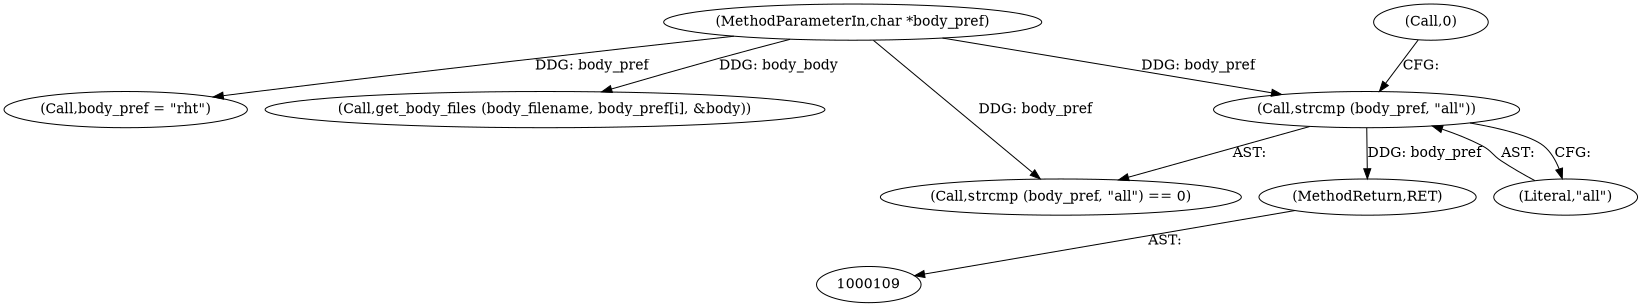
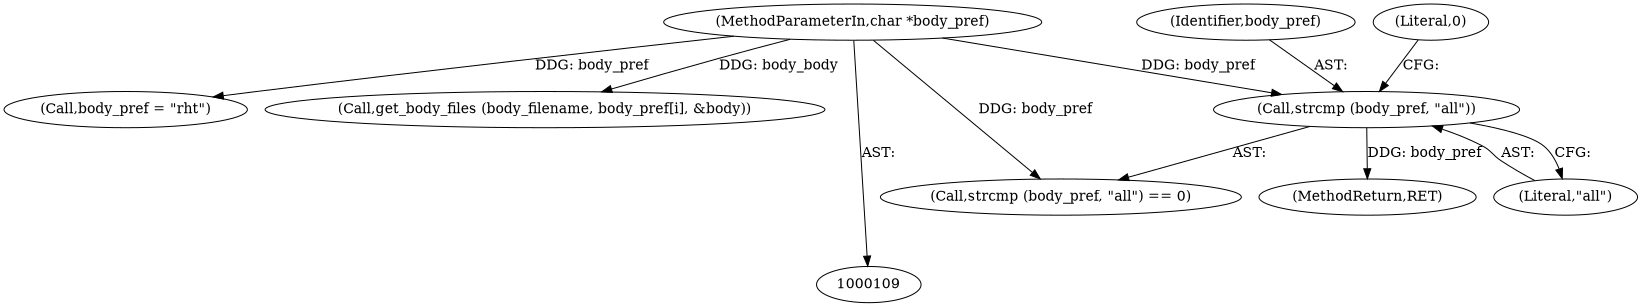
  digraph {
    n1 [label="(Call,strcmp (body_pref, \"all\"))"]
    n2 [label="(Call,strcmp (body_pref, \"all\") == 0)"]
    n3 [label="(Literal,\"all\")"]
    n4 [label="(MethodReturn,RET)"]
    n5 [label="(MethodParameterIn,char *body_pref)"]
    n6 [label="(Call,body_pref = \"rht\")"]
    n7 [label="(Call,get_body_files (body_filename, body_pref[i], &body))"]
    1000109
-   n10 [label="(Call,0)"]
+   n9 [label="(Identifier,body_pref)"]
+   n10 [label="(Literal,0)"]
    n1 -> n2 [label="AST: "]
    n1 -> n3 [label="CFG: "]
    n1 -> n4 [label="DDG: body_pref"]
    n3 -> n1 [label="AST: "]
    n5 -> n1 [label="DDG: body_pref"]
    n5 -> n2 [label="DDG: body_pref"]
    n5 -> n6 [label="DDG: body_pref"]
    n5 -> n7 [label="DDG: body_body"]
-   n4 -> 1000109 [label="AST: "]
+   n5 -> 1000109 [label="AST: "]
+   n9 -> n1 [label="AST: "]
    n10 -> n1 [label="CFG: "]
  }
